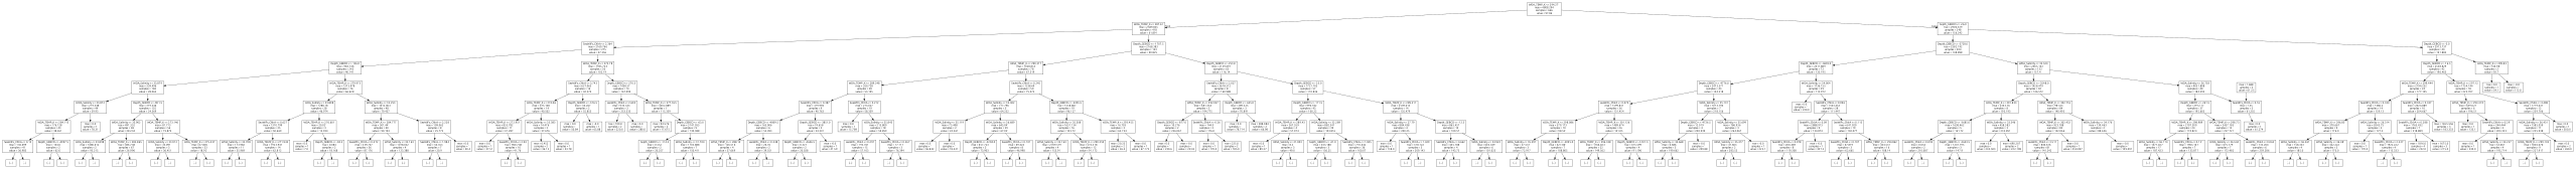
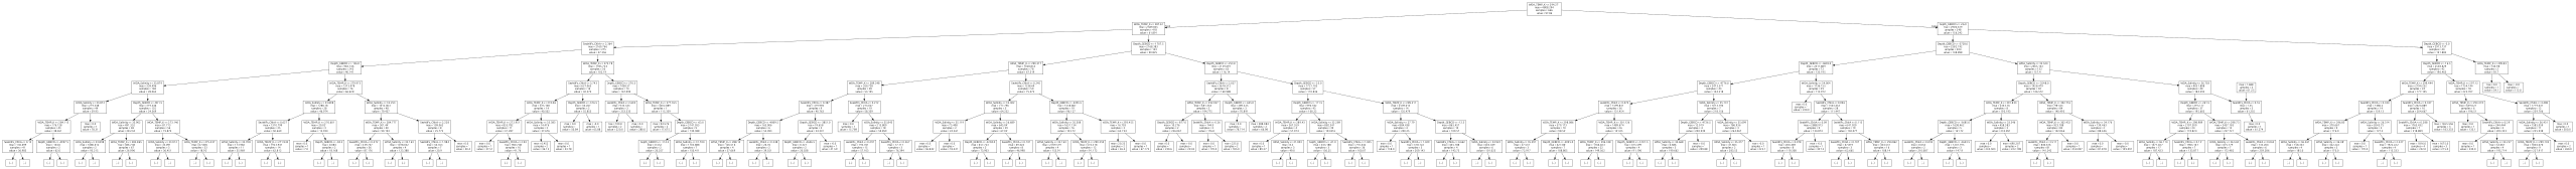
  digraph {
    fontname=Ubuntu
    node [fontname=Ubuntu shape=box]
    edge [fontname=Ubuntu]
    n1 [label="WOA_TEMP_K <= 294.271\nmse = 4808.294\nsamples = 666\nvalue = 97.86"]
    n2 [label="WOA_TEMP_K <= 287.61\nmse = 2589.855\nsamples = 418\nvalue = 61.891"]
    n3 [label="Depth_GEBCO <= -26.0\nmse = 2900.619\nsamples = 248\nvalue = 156.242"]
    n4 [label="SeaWIFs_ChlrA <= 2.364\nmse = 2169.766\nsamples = 275\nvalue = 47.356"]
    n5 [label="Depth_GEBCO <= -1707.5\nmse = 2168.383\nsamples = 143\nvalue = 90.825"]
    n6 [label="Depth_GEBCO <= -3728.0\nmse = 2582.192\nsamples = 204\nvalue = 148.898"]
    n7 [label="Depth_GEBCO <= -3.0\nmse = 2913.737\nsamples = 44\nvalue = 191.885"]
    n8 [label="Depth_GEBCO <= -136.0\nmse = 983.146\nsamples = 245\nvalue = 40.141"]
    n9 [label="WOA_TEMP_K <= 275.78\nmse = 7785.734\nsamples = 30\nvalue = 102.19"]
    n10 [label="WOA_TEMP_K <= 290.317\nmse = 1028.833\nsamples = 78\nvalue = 67.319"]
    n11 [label="Depth_GEBCO <= -253.0\nmse = 2159.697\nsamples = 65\nvalue = 116.14"]
    n12 [label="WOA_Salinity <= 33.879\nmse = 339.496\nsamples = 169\nvalue = 28.065"]
    n13 [label="WOA_TEMP_K <= 279.975\nmse = 1373.478\nsamples = 76\nvalue = 66.628"]
    n14 [label="SeaWIFs_ChlrA <= 3.743\nmse = 627.065\nsamples = 16\nvalue = 42.274"]
    n15 [label="Depth_GEBCO <= -270.5\nmse = 7438.57\nsamples = 14\nvalue = 167.099"]
    n16 [label="WOA_Salinity <= 33.872\nmse = 219.548\nsamples = 44\nvalue = 39.93"]
    n17 [label="Depth_GEBCO <= -901.5\nmse = 319.346\nsamples = 125\nvalue = 24.369"]
    n18 [label="WOA_Salinity <= 33.898\nmse = 1288.18\nsamples = 28\nvalue = 46.974"]
    n19 [label="WOA_Salinity <= 35.253\nmse = 1012.403\nsamples = 48\nvalue = 79.457"]
    n20 [label="WOA_TEMP_K <= 284.113\nmse = 176.128\nsamples = 43\nvalue = 38.651"]
    n21 [label="mse = 0.0\nsamples = 1\nvalue = 78.31"]
    n22 [label="WOA_Salinity <= 33.902\nmse = 491.352\nsamples = 69\nvalue = 28.234"]
    n23 [label="WOA_TEMP_K <= 273.146\nmse = 81.713\nsamples = 56\nvalue = 19.874"]
    n24 [label="SeaWIFs_ChlrA <= 0.13\nmse = 136.699\nsamples = 41\nvalue = 36.983"]
    n25 [label="Depth_GEBCO <= -4997.5\nmse = 144.0\nsamples = 2\nvalue = 62.0"]
    n26 [label="(...)"]
    n27 [label="(...)"]
    n28 [label="(...)"]
    n29 [label="(...)"]
    n30 [label="WOA_Salinity <= 33.898\nmse = 1680.612\nsamples = 2\nvalue = 93.215"]
    n31 [label="WOA_TEMP_K <= 282.865\nmse = 386.738\nsamples = 67\nvalue = 26.996"]
    n32 [label="WOA_Salinity <= 33.912\nmse = 33.091\nsamples = 3\nvalue = 36.451"]
    n33 [label="WOA_TEMP_K <= 275.437\nmse = 67.805\nsamples = 53\nvalue = 18.921"]
    n34 [label="(...)"]
    n35 [label="(...)"]
    n36 [label="(...)"]
    n37 [label="(...)"]
    n38 [label="(...)"]
    n39 [label="(...)"]
    n40 [label="(...)"]
    n41 [label="(...)"]
    n42 [label="SeaWIFs_ChlrA <= 0.627\nmse = 1310.799\nsamples = 25\nvalue = 50.669"]
    n43 [label="WOA_TEMP_K <= 276.601\nmse = 20.021\nsamples = 3\nvalue = 15.934"]
    n44 [label="WOA_TEMP_K <= 284.777\nmse = 501.441\nsamples = 40\nvalue = 90.194"]
    n45 [label="SeaWIFs_ChlrA <= 2.228\nmse = 109.062\nsamples = 8\nvalue = 25.775"]
    n46 [label="WOA_Salinity <= 33.708\nmse = 173.982\nsamples = 11\nvalue = 35.969"]
    n47 [label="WOA_TEMP_K <= 271.945\nmse = 1923.947\nsamples = 14\nvalue = 62.812"]
    n48 [label="mse = 0.0\nsamples = 1\nvalue = 7.0"]
    n49 [label="Depth_GEBCO <= -94.5\nmse = 0.084\nsamples = 2\nvalue = 18.168"]
    n50 [label="(...)"]
    n51 [label="(...)"]
    n52 [label="(...)"]
    n53 [label="(...)"]
    n54 [label="(...)"]
    n55 [label="(...)"]
    n56 [label="SeaWIFs_ChlrA <= 0.472\nmse = 339.747\nsamples = 36\nvalue = 87.176"]
    n57 [label="WOA_Salinity <= 35.163\nmse = 1078.052\nsamples = 4\nvalue = 123.388"]
    n58 [label="SeaWIFs_ChlrA <= 1.984\nmse = 50.353\nsamples = 7\nvalue = 20.9"]
    n59 [label="mse = 0.0\nsamples = 1\nvalue = 40.4"]
    n60 [label="(...)"]
    n61 [label="(...)"]
    n62 [label="(...)"]
    n63 [label="(...)"]
    n64 [label="(...)"]
    n65 [label="(...)"]
    n66 [label="WOA_TEMP_K <= 274.06\nmse = 675.108\nsamples = 14\nvalue = 40.502"]
    n67 [label="Depth_GEBCO <= -576.5\nmse = 50.267\nsamples = 2\nvalue = 55.853"]
    n68 [label="SeaWIFs_ChlrA <= 2.603\nmse = 933.333\nsamples = 3\nvalue = 253.333"]
    n69 [label="WOA_TEMP_K <= 277.555\nmse = 4202.889\nsamples = 11\nvalue = 115.359"]
    n70 [label="WOA_TEMP_K <= 272.951\nmse = 855.782\nsamples = 11\nvalue = 41.287"]
    n71 [label="WOA_Salinity <= 33.383\nmse = 14.476\nsamples = 3\nvalue = 37.676"]
    n72 [label="mse = 0.0\nsamples = 1\nvalue = 50.84"]
    n73 [label="mse = -0.0\nsamples = 1\nvalue = 65.88"]
    n74 [label="mse = 0.0\nsamples = 1\nvalue = 37.51"]
    n75 [label="SeaWIFs_ChlrA <= 2.94\nmse = 960.748\nsamples = 10\nvalue = 41.76"]
    n76 [label="mse = 6.452\nsamples = 2\nvalue = 36.15"]
    n77 [label="mse = 0.0\nsamples = 1\nvalue = 43.78"]
    n78 [label="(...)"]
    n79 [label="(...)"]
    n80 [label="mse = 100.0\nsamples = 2\nvalue = 220.0"]
    n81 [label="mse = 0.0\nsamples = 1\nvalue = 280.0"]
    n82 [label="mse = 94.576\nsamples = 2\nvalue = 17.675"]
    n83 [label="Depth_GEBCO <= -63.0\nmse = 3141.055\nsamples = 9\nvalue = 130.388"]
    n84 [label="Depth_GEBCO <= -114.5\nmse = 0.552\nsamples = 2\nvalue = 20.257"]
    n85 [label="WOA_Salinity <= 31.704\nmse = 1105.888\nsamples = 7\nvalue = 150.411"]
    n86 [label="(...)"]
    n87 [label="(...)"]
    n88 [label="(...)"]
    n89 [label="(...)"]
    n90 [label="WOA_TEMP_K <= 289.248\nmse = 350.728\nsamples = 28\nvalue = 53.195"]
    n91 [label="SeaWIFs_ChlrA <= 0.245\nmse = 1238.69\nsamples = 50\nvalue = 75.475"]
    n92 [label="SeaWIFs_ChlrA <= 2.027\nmse = 3618.512\nsamples = 8\nvalue = 160.988"]
    n93 [label="Depth_GEBCO <= -23.0\nmse = 1721.105\nsamples = 57\nvalue = 110.836"]
    n94 [label="SeaWIFs_ChlrA <= 0.387\nmse = 319.994\nsamples = 9\nvalue = 40.763"]
    n95 [label="SeaWIFs_ChlrA <= 0.212\nmse = 273.027\nsamples = 19\nvalue = 58.339"]
    n96 [label="WOA_Salinity <= 35.302\nmse = 717.796\nsamples = 31\nvalue = 64.252"]
    n97 [label="Depth_GEBCO <= -2205.5\nmse = 1538.867\nsamples = 19\nvalue = 96.127"]
    n98 [label="Depth_GEBCO <= -4809.5\nmse = 165.006\nsamples = 6\nvalue = 52.493"]
    n99 [label="Depth_GEBCO <= -3851.0\nmse = 74.658\nsamples = 3\nvalue = 24.341"]
    n100 [label="mse = 0.0\nsamples = 1\nvalue = 15.789"]
    n101 [label="WOA_Salinity <= 35.843\nmse = 215.809\nsamples = 18\nvalue = 59.859"]
    n102 [label="WOA_TEMP_K <= 288.141\nmse = 126.516\nsamples = 4\nvalue = 57.669"]
    n103 [label="SeaWIFs_ChlrA <= 0.348\nmse = 26.76\nsamples = 2\nvalue = 39.551"]
    n104 [label="Depth_GEBCO <= -4646.5\nmse = 0.327\nsamples = 2\nvalue = 20.028"]
    n105 [label="mse = -0.0\nsamples = 1\nvalue = 41.591"]
    n106 [label="(...)"]
    n107 [label="(...)"]
    n108 [label="(...)"]
    n109 [label="(...)"]
    n110 [label="(...)"]
    n111 [label="(...)"]
    n112 [label="SeaWIFs_ChlrA <= 0.291\nmse = 195.761\nsamples = 15\nvalue = 57.103"]
    n113 [label="SeaWIFs_ChlrA <= 0.267\nmse = 17.117\nsamples = 3\nvalue = 76.394"]
    n114 [label="(...)"]
    n115 [label="(...)"]
    n116 [label="(...)"]
    n117 [label="(...)"]
    n118 [label="WOA_Salinity <= 35.119\nmse = 75.408\nsamples = 2\nvalue = 24.561"]
    n119 [label="WOA_Salinity <= 36.689\nmse = 645.041\nsamples = 29\nvalue = 67.021"]
    n120 [label="WOA_Salinity <= 35.308\nmse = 1631.134\nsamples = 16\nvalue = 103.72"]
    n121 [label="WOA_TEMP_K <= 293.455\nmse = 16.703\nsamples = 3\nvalue = 65.754"]
    n122 [label="mse = 0.0\nsamples = 1\nvalue = 36.842"]
    n123 [label="mse = 0.0\nsamples = 1\nvalue = 18.421"]
    n124 [label="Depth_GEBCO <= -3294.0\nmse = 657.723\nsamples = 21\nvalue = 73.903"]
    n125 [label="SeaWIFs_ChlrA <= 0.101\nmse = 69.424\nsamples = 8\nvalue = 46.998"]
    n126 [label="(...)"]
    n127 [label="(...)"]
    n128 [label="(...)"]
    n129 [label="(...)"]
    n130 [label="WOA_Salinity <= 35.163\nmse = 2709.579\nsamples = 4\nvalue = 153.91"]
    n131 [label="WOA_TEMP_K <= 290.359\nmse = 574.318\nsamples = 12\nvalue = 91.172"]
    n132 [label="mse = 20.25\nsamples = 2\nvalue = 65.4"]
    n133 [label="mse = 0.0\nsamples = 1\nvalue = 67.172"]
    n134 [label="(...)"]
    n135 [label="(...)"]
    n136 [label="(...)"]
    n137 [label="(...)"]
    n138 [label="WOA_TEMP_K <= 292.057\nmse = 681.354\nsamples = 5\nvalue = 194.775"]
    n139 [label="Depth_GEBCO <= -655.0\nmse = 289.325\nsamples = 3\nvalue = 70.891"]
    n140 [label="Depth_GEBCO <= -111.5\nmse = 990.182\nsamples = 43\nvalue = 100.22"]
    n141 [label="WOA_TEMP_K <= 289.511\nmse = 2549.015\nsamples = 14\nvalue = 135.479"]
    n142 [label="Depth_GEBCO <= -877.0\nmse = 10.276\nsamples = 2\nvalue = 226.067"]
    n143 [label="SeaWIFs_ChlrA <= 0.26\nmse = 144.0\nsamples = 3\nvalue = 176.0"]
    n144 [label="mse = 0.0\nsamples = 1\nvalue = 78.714"]
    n145 [label="mse = 388.084\nsamples = 2\nvalue = 66.98"]
    n146 [label="mse = 0.0\nsamples = 1\nvalue = 230.6"]
    n147 [label="mse = -0.0\nsamples = 1\nvalue = 223.8"]
    n148 [label="mse = 0.0\nsamples = 1\nvalue = 170.0"]
    n149 [label="mse = 225.0\nsamples = 2\nvalue = 185.0"]
    n150 [label="WOA_TEMP_K <= 289.43\nmse = 267.559\nsamples = 4\nvalue = 57.074"]
    n151 [label="WOA_Salinity <= 32.289\nmse = 882.341\nsamples = 39\nvalue = 103.816"]
    n152 [label="WOA_Salinity <= 27.79\nmse = 884.438\nsamples = 4\nvalue = 200.25"]
    n153 [label="Depth_GEBCO <= -12.5\nmse = 865.457\nsamples = 10\nvalue = 109.57"]
    n154 [label="mse = 0.0\nsamples = 1\nvalue = 89.37"]
    n155 [label="WOA_Salinity <= 21.003\nmse = 8.5\nsamples = 3\nvalue = 49.0"]
    n156 [label="Depth_GEBCO <= -41.0\nmse = 343.188\nsamples = 3\nvalue = 156.25"]
    n157 [label="SeaWIFs_ChlrA <= 1.855\nmse = 710.442\nsamples = 36\nvalue = 100.07"]
    n158 [label="(...)"]
    n159 [label="(...)"]
    n160 [label="(...)"]
    n161 [label="(...)"]
    n162 [label="(...)"]
    n163 [label="(...)"]
    n164 [label="mse = 0.0\nsamples = 1\nvalue = 138.0"]
    n165 [label="SeaWIFs_ChlrA <= 1.429\nmse = 378.122\nsamples = 3\nvalue = 209.143"]
    n166 [label="SeaWIFs_ChlrA <= 4.662\nmse = 445.188\nsamples = 4\nvalue = 143.75"]
    n167 [label="WOA_Salinity <= 34.922\nmse = 605.439\nsamples = 6\nvalue = 101.025"]
    n168 [label="(...)"]
    n169 [label="(...)"]
    n170 [label="(...)"]
    n171 [label="(...)"]
    n172 [label="(...)"]
    n173 [label="(...)"]
    n174 [label="Depth_GEBCO <= -4693.0\nmse = 2417.889\nsamples = 72\nvalue = 133.195"]
    n175 [label="WOA_Salinity <= 35.524\nmse = 2465.143\nsamples = 132\nvalue = 157.41"]
    n176 [label="Depth_GEBCO <= -16.5\nmse = 2538.829\nsamples = 42\nvalue = 196.463"]
    n177 [label="WOA_TEMP_K <= 299.83\nmse = 744.98\nsamples = 2\nvalue = 92.7"]
    n178 [label="Depth_GEBCO <= -4776.0\nmse = 2473.571\nsamples = 43\nvalue = 144.518"]
    n179 [label="WOA_Salinity <= 34.004\nmse = 1736.155\nsamples = 29\nvalue = 113.972"]
    n180 [label="Depth_GEBCO <= -3548.0\nmse = 1428.479\nsamples = 92\nvalue = 146.572"]
    n181 [label="WOA_Salinity <= 36.703\nmse = 4031.808\nsamples = 40\nvalue = 184.592"]
    n182 [label="SeaWIFs_ChlrA <= 0.074\nmse = 1599.831\nsamples = 36\nvalue = 131.454"]
    n183 [label="WOA_Salinity <= 35.131\nmse = 1013.794\nsamples = 7\nvalue = 218.156"]
    n184 [label="mse = 0.0\nsamples = 1\nvalue = 220.0"]
    n185 [label="SeaWIFs_ChlrA <= 0.096\nmse = 1503.453\nsamples = 28\nvalue = 111.447"]
    n186 [label="WOA_TEMP_K <= 298.086\nmse = 579.173\nsamples = 10\nvalue = 98.551"]
    n187 [label="WOA_TEMP_K <= 301.126\nmse = 1489.674\nsamples = 26\nvalue = 141.05"]
    n188 [label="Depth_GEBCO <= -4726.5\nmse = 12.019\nsamples = 4\nvalue = 200.939"]
    n189 [label="WOA_Salinity <= 35.699\nmse = 786.936\nsamples = 3\nvalue = 264.067"]
    n190 [label="WOA_Salinity <= 35.591\nmse = 37.537\nsamples = 3\nvalue = 72.917"]
    n191 [label="Depth_GEBCO <= -5095.0\nmse = 427.861\nsamples = 7\nvalue = 108.805"]
    n192 [label="WOA_TEMP_K <= 296.338\nmse = 1166.023\nsamples = 22\nvalue = 149.562"]
    n193 [label="Depth_GEBCO <= -5101.5\nmse = 475.599\nsamples = 4\nvalue = 91.196"]
    n194 [label="(...)"]
    n195 [label="(...)"]
    n196 [label="(...)"]
    n197 [label="(...)"]
    n198 [label="(...)"]
    n199 [label="(...)"]
    n200 [label="(...)"]
    n201 [label="(...)"]
    n202 [label="WOA_Salinity <= 34.668\nmse = 0.686\nsamples = 3\nvalue = 199.662"]
    n203 [label="mse = -0.0\nsamples = 1\nvalue = 209.88"]
    n204 [label="WOA_Salinity <= 35.417\nmse = 41.603\nsamples = 2\nvalue = 283.55"]
    n205 [label="mse = -0.0\nsamples = 1\nvalue = 225.1"]
    n206 [label="(...)"]
    n207 [label="(...)"]
    n208 [label="(...)"]
    n209 [label="(...)"]
    n210 [label="SeaWIFs_ChlrA <= 0.09\nmse = 2888.913\nsamples = 9\nvalue = 134.874"]
    n211 [label="SeaWIFs_ChlrA <= 0.115\nmse = 641.929\nsamples = 19\nvalue = 102.077"]
    n212 [label="SeaWIFs_ChlrA <= 0.078\nmse = 206.469\nsamples = 8\nvalue = 119.208"]
    n213 [label="mse = -0.0\nsamples = 1\nvalue = 307.2"]
    n214 [label="SeaWIFs_ChlrA <= 0.107\nmse = 67.819\nsamples = 3\nvalue = 62.665"]
    n215 [label="WOA_TEMP_K <= 294.862\nmse = 454.531\nsamples = 16\nvalue = 108.14"]
    n216 [label="(...)"]
    n217 [label="(...)"]
    n218 [label="(...)"]
    n219 [label="(...)"]
    n220 [label="(...)"]
    n221 [label="(...)"]
    n222 [label="WOA_TEMP_K <= 301.833\nmse = 2343.76\nsamples = 8\nvalue = 195.193"]
    n223 [label="WOA_TEMP_K <= 302.716\nmse = 981.63\nsamples = 84\nvalue = 140.495"]
    n224 [label="Depth_GEBCO <= -261.5\nmse = 2912.17\nsamples = 37\nvalue = 195.605"]
    n225 [label="SeaWIFs_ChlrA <= 0.16\nmse = 1.35\nsamples = 3\nvalue = 61.255"]
    n226 [label="Depth_GEBCO <= -3685.0\nmse = 1638.462\nsamples = 5\nvalue = 161.72"]
    n227 [label="WOA_Salinity <= 33.546\nmse = 458.583\nsamples = 3\nvalue = 232.851"]
    n228 [label="WOA_TEMP_K <= 302.432\nmse = 923.188\nsamples = 82\nvalue = 142.066"]
    n229 [label="WOA_Salinity <= 34.176\nmse = 139.463\nsamples = 2\nvalue = 88.636"]
    n230 [label="SeaWIFs_ChlrA <= 0.095\nmse = 0.054\nsamples = 2\nvalue = 210.087"]
    n231 [label="Depth_GEBCO <= -3643.5\nmse = 1247.195\nsamples = 3\nvalue = 147.9"]
    n232 [label="mse = 0.0\nsamples = 1\nvalue = 243.503"]
    n233 [label="mse = 690.207\nsamples = 2\nvalue = 222.198"]
    n234 [label="(...)"]
    n235 [label="(...)"]
    n236 [label="(...)"]
    n237 [label="(...)"]
    n238 [label="SeaWIFs_ChlrA <= 3.511\nmse = 840.616\nsamples = 81\nvalue = 141.242"]
    n239 [label="mse = 0.0\nsamples = 1\nvalue = 250.007"]
+   n240 [label="mse = 0.0\nsamples = 1\nvalue = 81.818"]
    n241 [label="mse = -0.0\nsamples = 1\nvalue = 109.091"]
    n242 [label="(...)"]
    n243 [label="(...)"]
    n244 [label="WOA_TEMP_K <= 298.989\nmse = 2107.309\nsamples = 24\nvalue = 174.824"]
    n245 [label="WOA_TEMP_K <= 298.73\nmse = 2457.185\nsamples = 13\nvalue = 227.721"]
    n246 [label="mse = 0.0\nsamples = 1\nvalue = 61.274"]
    n247 [label="WOA_Salinity <= 36.114\nmse = 1477.027\nsamples = 17\nvalue = 187.423"]
    n248 [label="SeaWIFs_ChlrA <= 0.121\nmse = 1963.167\nsamples = 7\nvalue = 133.877"]
    n249 [label="WOA_Salinity <= 36.544\nmse = 675.779\nsamples = 7\nvalue = 172.482"]
    n250 [label="SeaWIFs_ChlrA <= 0.062\nmse = 735.204\nsamples = 6\nvalue = 259.286"]
    n251 [label="(...)"]
    n252 [label="(...)"]
    n253 [label="(...)"]
    n254 [label="(...)"]
    n255 [label="(...)"]
    n256 [label="(...)"]
    n257 [label="(...)"]
    n258 [label="(...)"]
    n259 [label="mse = 1.688\nsamples = 2\nvalue = 61.25"]
    n260 [label="WOA_TEMP_K <= 299.444\nmse = 2194.252\nsamples = 24\nvalue = 177.105"]
    n261 [label="WOA_TEMP_K <= 297.12\nmse = 1754.144\nsamples = 18\nvalue = 223.707"]
    n262 [label="mse = 0.0\nsamples = 1\nvalue = 54.1"]
    n263 [label="mse = -0.0\nsamples = 1\nvalue = 112.0"]
    n264 [label="SeaWIFs_ChlrA <= 0.334\nmse = 1486.2\nsamples = 14\nvalue = 159.13"]
    n265 [label="SeaWIFs_ChlrA <= 0.337\nmse = 2024.889\nsamples = 10\nvalue = 204.667"]
    n266 [label="WOA_TEMP_K <= 294.374\nmse = 639.021\nsamples = 6\nvalue = 196.51"]
    n267 [label="SeaWIFs_ChlrA <= 4.408\nmse = 1719.031\nsamples = 12\nvalue = 239.706"]
    n268 [label="WOA_TEMP_K <= 296.831\nmse = 370.667\nsamples = 9\nvalue = 176.0"]
    n269 [label="WOA_Salinity <= 26.314\nmse = 2043.75\nsamples = 5\nvalue = 127.5"]
    n270 [label="SeaWIFs_ChlrA <= 0.288\nmse = 1765.432\nsamples = 7\nvalue = 218.889"]
    n271 [label="mse = 1655.556\nsamples = 3\nvalue = 183.333"]
    n272 [label="WOA_Salinity <= 36.561\nmse = 158.333\nsamples = 4\nvalue = 185.0"]
    n273 [label="WOA_Salinity <= 36.481\nmse = 422.222\nsamples = 5\nvalue = 170.0"]
    n274 [label="mse = 0.0\nsamples = 1\nvalue = 170.0"]
    n275 [label="SeaWIFs_ChlrA <= 2.227\nmse = 1922.222\nsamples = 4\nvalue = 113.333"]
    n276 [label="(...)"]
    n277 [label="(...)"]
    n278 [label="(...)"]
    n279 [label="(...)"]
    n280 [label="(...)"]
    n281 [label="(...)"]
    n282 [label="mse = 1816.0\nsamples = 4\nvalue = 222.0"]
    n283 [label="mse = 1675.0\nsamples = 3\nvalue = 215.0"]
    n284 [label="mse = 0.0\nsamples = 1\nvalue = 135.1"]
    n285 [label="SeaWIFs_ChlrA <= 0.291\nmse = 244.444\nsamples = 5\nvalue = 203.333"]
    n286 [label="WOA_Salinity <= 36.431\nmse = 1585.059\nsamples = 11\nvalue = 235.938"]
    n287 [label="mse = 0.0\nsamples = 1\nvalue = 300.0"]
    n288 [label="mse = 0.0\nsamples = 1\nvalue = 230.0"]
    n289 [label="WOA_Salinity <= 35.227\nmse = 53.061\nsamples = 4\nvalue = 195.714"]
    n290 [label="(...)"]
    n291 [label="(...)"]
    n292 [label="WOA_TEMP_K <= 299.102\nmse = 1856.076\nsamples = 9\nvalue = 227.917"]
    n293 [label="mse = 0.0\nsamples = 2\nvalue = 260.0"]
    n294 [label="(...)"]
    n295 [label="(...)"]
    n1 -> n2 [headlabel=True labelangle=45 labeldistance=2.5]
    n1 -> n3 [headlabel=False labelangle=-45 labeldistance=2.5]
    n2 -> n4
    n2 -> n5
    n3 -> n6
    n3 -> n7
    n4 -> n8
    n4 -> n9
    n5 -> n10
    n5 -> n11
    n6 -> n174
    n6 -> n175
    n7 -> n176
    n7 -> n177
    n8 -> n12
    n8 -> n13
    n9 -> n14
    n9 -> n15
    n10 -> n90
    n10 -> n91
    n11 -> n92
    n11 -> n93
    n12 -> n16
    n12 -> n17
    n13 -> n18
    n13 -> n19
    n14 -> n66
    n14 -> n67
    n15 -> n68
    n15 -> n69
    n16 -> n20
    n16 -> n21
    n17 -> n22
    n17 -> n23
    n18 -> n42
    n18 -> n43
    n19 -> n44
    n19 -> n45
    n20 -> n24
    n20 -> n25
    n22 -> n30
    n22 -> n31
    n23 -> n32
    n23 -> n33
    n24 -> n26
    n24 -> n27
    n25 -> n28
    n25 -> n29
    n30 -> n34
    n30 -> n35
    n31 -> n36
    n31 -> n37
    n32 -> n38
    n32 -> n39
    n33 -> n40
    n33 -> n41
    n42 -> n46
    n42 -> n47
    n43 -> n48
    n43 -> n49
    n44 -> n56
    n44 -> n57
    n45 -> n58
    n45 -> n59
    n46 -> n50
    n46 -> n51
    n47 -> n52
    n47 -> n53
    n49 -> n54
    n49 -> n55
    n56 -> n60
    n56 -> n61
    n57 -> n62
    n57 -> n63
    n58 -> n64
    n58 -> n65
    n66 -> n70
    n66 -> n71
    n67 -> n72
    n67 -> n73
    n68 -> n80
    n68 -> n81
    n69 -> n82
    n69 -> n83
    n70 -> n74
    n70 -> n75
    n71 -> n76
    n71 -> n77
    n75 -> n78
    n75 -> n79
    n83 -> n84
    n83 -> n85
    n84 -> n86
    n84 -> n87
    n85 -> n88
    n85 -> n89
    n90 -> n94
    n90 -> n95
    n91 -> n96
    n91 -> n97
    n92 -> n138
    n92 -> n139
    n93 -> n140
    n93 -> n141
    n94 -> n98
    n94 -> n99
    n95 -> n100
    n95 -> n101
    n96 -> n118
    n96 -> n119
    n97 -> n120
    n97 -> n121
    n98 -> n102
    n98 -> n103
    n99 -> n104
    n99 -> n105
    n101 -> n112
    n101 -> n113
    n102 -> n106
    n102 -> n107
    n103 -> n108
    n103 -> n109
    n104 -> n110
    n104 -> n111
    n112 -> n114
    n112 -> n115
    n113 -> n116
    n113 -> n117
    n118 -> n122
    n118 -> n123
    n119 -> n124
    n119 -> n125
    n120 -> n130
    n120 -> n131
    n121 -> n132
    n121 -> n133
    n124 -> n126
    n124 -> n127
    n125 -> n128
    n125 -> n129
    n130 -> n134
    n130 -> n135
    n131 -> n136
    n131 -> n137
    n138 -> n142
    n138 -> n143
    n139 -> n144
    n139 -> n145
    n140 -> n150
    n140 -> n151
    n141 -> n152
    n141 -> n153
    n142 -> n146
    n142 -> n147
    n143 -> n148
    n143 -> n149
    n150 -> n154
    n150 -> n155
    n151 -> n156
    n151 -> n157
    n152 -> n164
    n152 -> n165
    n153 -> n166
    n153 -> n167
    n155 -> n158
    n155 -> n159
    n156 -> n160
    n156 -> n161
    n157 -> n162
    n157 -> n163
    n165 -> n168
    n165 -> n169
    n166 -> n170
    n166 -> n171
    n167 -> n172
    n167 -> n173
    n174 -> n178
    n174 -> n179
    n175 -> n180
    n175 -> n181
    n176 -> n260
    n176 -> n261
    n177 -> n262
    n177 -> n263
    n178 -> n182
    n178 -> n183
    n179 -> n184
    n179 -> n185
    n180 -> n222
    n180 -> n223
    n181 -> n224
    n181 -> n225
    n182 -> n186
    n182 -> n187
    n183 -> n188
    n183 -> n189
    n185 -> n210
    n185 -> n211
    n186 -> n190
    n186 -> n191
    n187 -> n192
    n187 -> n193
    n188 -> n202
    n188 -> n203
    n189 -> n204
    n189 -> n205
    n190 -> n194
    n190 -> n195
    n191 -> n196
    n191 -> n197
    n192 -> n198
    n192 -> n199
    n193 -> n200
    n193 -> n201
    n202 -> n206
    n202 -> n207
    n204 -> n208
    n204 -> n209
    n210 -> n212
    n210 -> n213
    n211 -> n214
    n211 -> n215
    n212 -> n216
    n212 -> n217
    n214 -> n218
    n214 -> n219
    n215 -> n220
    n215 -> n221
    n222 -> n226
    n222 -> n227
    n223 -> n228
    n223 -> n229
    n224 -> n244
    n224 -> n245
    n225 -> n246
    n226 -> n230
    n226 -> n231
    n227 -> n232
    n227 -> n233
    n228 -> n238
    n228 -> n239
+   n229 -> n240
    n229 -> n241
    n230 -> n234
    n230 -> n235
    n231 -> n236
    n231 -> n237
    n238 -> n242
    n238 -> n243
    n244 -> n247
    n244 -> n248
    n245 -> n249
    n245 -> n250
    n247 -> n251
    n247 -> n252
    n248 -> n253
    n248 -> n254
    n249 -> n255
    n249 -> n256
    n250 -> n257
    n250 -> n258
    n259 -> n225
    n260 -> n264
    n260 -> n265
    n261 -> n266
    n261 -> n267
    n264 -> n268
    n264 -> n269
    n265 -> n270
    n265 -> n271
    n266 -> n284
    n266 -> n285
    n267 -> n286
    n267 -> n287
    n268 -> n272
    n268 -> n273
    n269 -> n274
    n269 -> n275
    n270 -> n282
    n270 -> n283
    n272 -> n276
    n272 -> n277
    n273 -> n278
    n273 -> n279
    n275 -> n280
    n275 -> n281
    n285 -> n288
    n285 -> n289
    n286 -> n292
    n286 -> n293
    n289 -> n290
    n289 -> n291
    n292 -> n294
    n292 -> n295
  }
